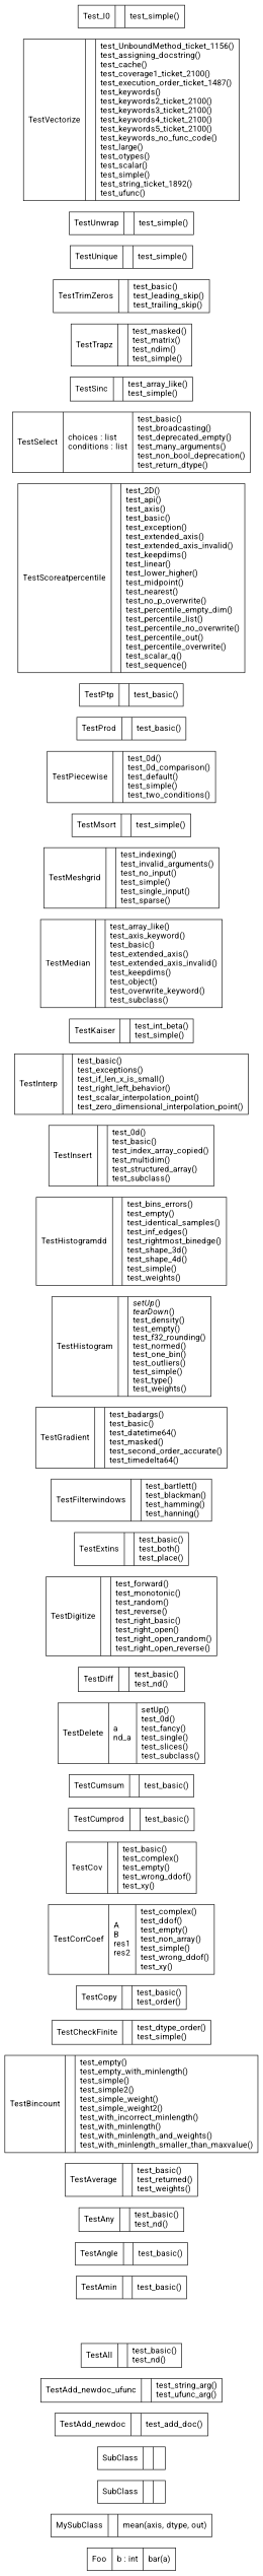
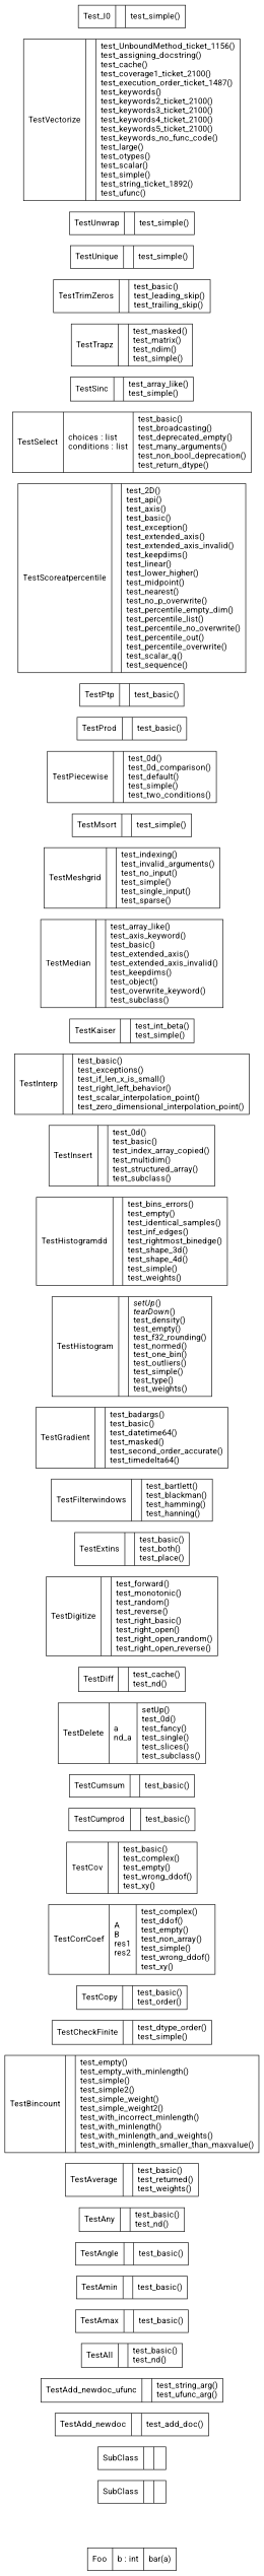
  digraph {
    rankdir=LR
    fontname=Roboto
    node [color=black fontcolor=black shape=record style=solid fontname=Roboto]
    n1 [label=<{Foo|b : int<br ALIGN="LEFT"/>|bar(a)<br ALIGN="LEFT"/>}>]
-   n2 [label=<{MySubClass|<br ALIGN="LEFT"/>|mean(axis, dtype, out)<br ALIGN="LEFT"/>}>]
    n3 [label=<{SubClass|<br ALIGN="LEFT"/>|}>]
    n4 [label=<{SubClass|<br ALIGN="LEFT"/>|}>]
    n5 [label=<{TestAdd_newdoc|<br ALIGN="LEFT"/>|test_add_doc()<br ALIGN="LEFT"/>}>]
    n6 [label=<{TestAdd_newdoc_ufunc|<br ALIGN="LEFT"/>|test_string_arg()<br ALIGN="LEFT"/>test_ufunc_arg()<br ALIGN="LEFT"/>}>]
    n7 [label=<{TestAll|<br ALIGN="LEFT"/>|test_basic()<br ALIGN="LEFT"/>test_nd()<br ALIGN="LEFT"/>}>]
+   n8 [label=<{TestAmax|<br ALIGN="LEFT"/>|test_basic()<br ALIGN="LEFT"/>}>]
    n9 [label=<{TestAmin|<br ALIGN="LEFT"/>|test_basic()<br ALIGN="LEFT"/>}>]
    n10 [label=<{TestAngle|<br ALIGN="LEFT"/>|test_basic()<br ALIGN="LEFT"/>}>]
    n11 [label=<{TestAny|<br ALIGN="LEFT"/>|test_basic()<br ALIGN="LEFT"/>test_nd()<br ALIGN="LEFT"/>}>]
    n12 [label=<{TestAverage|<br ALIGN="LEFT"/>|test_basic()<br ALIGN="LEFT"/>test_returned()<br ALIGN="LEFT"/>test_weights()<br ALIGN="LEFT"/>}>]
    n13 [label=<{TestBincount|<br ALIGN="LEFT"/>|test_empty()<br ALIGN="LEFT"/>test_empty_with_minlength()<br ALIGN="LEFT"/>test_simple()<br ALIGN="LEFT"/>test_simple2()<br ALIGN="LEFT"/>test_simple_weight()<br ALIGN="LEFT"/>test_simple_weight2()<br ALIGN="LEFT"/>test_with_incorrect_minlength()<br ALIGN="LEFT"/>test_with_minlength()<br ALIGN="LEFT"/>test_with_minlength_and_weights()<br ALIGN="LEFT"/>test_with_minlength_smaller_than_maxvalue()<br ALIGN="LEFT"/>}>]
    n14 [label=<{TestCheckFinite|<br ALIGN="LEFT"/>|test_dtype_order()<br ALIGN="LEFT"/>test_simple()<br ALIGN="LEFT"/>}>]
    n15 [label=<{TestCopy|<br ALIGN="LEFT"/>|test_basic()<br ALIGN="LEFT"/>test_order()<br ALIGN="LEFT"/>}>]
    n16 [label=<{TestCorrCoef|A<br ALIGN="LEFT"/>B<br ALIGN="LEFT"/>res1<br ALIGN="LEFT"/>res2<br ALIGN="LEFT"/>|test_complex()<br ALIGN="LEFT"/>test_ddof()<br ALIGN="LEFT"/>test_empty()<br ALIGN="LEFT"/>test_non_array()<br ALIGN="LEFT"/>test_simple()<br ALIGN="LEFT"/>test_wrong_ddof()<br ALIGN="LEFT"/>test_xy()<br ALIGN="LEFT"/>}>]
    n17 [label=<{TestCov|<br ALIGN="LEFT"/>|test_basic()<br ALIGN="LEFT"/>test_complex()<br ALIGN="LEFT"/>test_empty()<br ALIGN="LEFT"/>test_wrong_ddof()<br ALIGN="LEFT"/>test_xy()<br ALIGN="LEFT"/>}>]
    n18 [label=<{TestCumprod|<br ALIGN="LEFT"/>|test_basic()<br ALIGN="LEFT"/>}>]
    n19 [label=<{TestCumsum|<br ALIGN="LEFT"/>|test_basic()<br ALIGN="LEFT"/>}>]
    n20 [label=<{TestDelete|a<br ALIGN="LEFT"/>nd_a<br ALIGN="LEFT"/>|setUp()<br ALIGN="LEFT"/>test_0d()<br ALIGN="LEFT"/>test_fancy()<br ALIGN="LEFT"/>test_single()<br ALIGN="LEFT"/>test_slices()<br ALIGN="LEFT"/>test_subclass()<br ALIGN="LEFT"/>}>]
-   n21 [label=<{TestDiff|<br ALIGN="LEFT"/>|test_basic()<br ALIGN="LEFT"/>test_nd()<br ALIGN="LEFT"/>}>]
+   n21 [label=<{TestDiff|<br ALIGN="LEFT"/>|test_cache()<br ALIGN="LEFT"/>test_nd()<br ALIGN="LEFT"/>}>]
    n22 [label=<{TestDigitize|<br ALIGN="LEFT"/>|test_forward()<br ALIGN="LEFT"/>test_monotonic()<br ALIGN="LEFT"/>test_random()<br ALIGN="LEFT"/>test_reverse()<br ALIGN="LEFT"/>test_right_basic()<br ALIGN="LEFT"/>test_right_open()<br ALIGN="LEFT"/>test_right_open_random()<br ALIGN="LEFT"/>test_right_open_reverse()<br ALIGN="LEFT"/>}>]
    n23 [label=<{TestExtins|<br ALIGN="LEFT"/>|test_basic()<br ALIGN="LEFT"/>test_both()<br ALIGN="LEFT"/>test_place()<br ALIGN="LEFT"/>}>]
    n24 [label=<{TestFilterwindows|<br ALIGN="LEFT"/>|test_bartlett()<br ALIGN="LEFT"/>test_blackman()<br ALIGN="LEFT"/>test_hamming()<br ALIGN="LEFT"/>test_hanning()<br ALIGN="LEFT"/>}>]
    n25 [label=<{TestGradient|<br ALIGN="LEFT"/>|test_badargs()<br ALIGN="LEFT"/>test_basic()<br ALIGN="LEFT"/>test_datetime64()<br ALIGN="LEFT"/>test_masked()<br ALIGN="LEFT"/>test_second_order_accurate()<br ALIGN="LEFT"/>test_timedelta64()<br ALIGN="LEFT"/>}>]
    n26 [label=<{TestHistogram|<br ALIGN="LEFT"/>|<I>setUp</I>()<br ALIGN="LEFT"/><I>tearDown</I>()<br ALIGN="LEFT"/>test_density()<br ALIGN="LEFT"/>test_empty()<br ALIGN="LEFT"/>test_f32_rounding()<br ALIGN="LEFT"/>test_normed()<br ALIGN="LEFT"/>test_one_bin()<br ALIGN="LEFT"/>test_outliers()<br ALIGN="LEFT"/>test_simple()<br ALIGN="LEFT"/>test_type()<br ALIGN="LEFT"/>test_weights()<br ALIGN="LEFT"/>}>]
    n27 [label=<{TestHistogramdd|<br ALIGN="LEFT"/>|test_bins_errors()<br ALIGN="LEFT"/>test_empty()<br ALIGN="LEFT"/>test_identical_samples()<br ALIGN="LEFT"/>test_inf_edges()<br ALIGN="LEFT"/>test_rightmost_binedge()<br ALIGN="LEFT"/>test_shape_3d()<br ALIGN="LEFT"/>test_shape_4d()<br ALIGN="LEFT"/>test_simple()<br ALIGN="LEFT"/>test_weights()<br ALIGN="LEFT"/>}>]
    n28 [label=<{TestInsert|<br ALIGN="LEFT"/>|test_0d()<br ALIGN="LEFT"/>test_basic()<br ALIGN="LEFT"/>test_index_array_copied()<br ALIGN="LEFT"/>test_multidim()<br ALIGN="LEFT"/>test_structured_array()<br ALIGN="LEFT"/>test_subclass()<br ALIGN="LEFT"/>}>]
    n29 [label=<{TestInterp|<br ALIGN="LEFT"/>|test_basic()<br ALIGN="LEFT"/>test_exceptions()<br ALIGN="LEFT"/>test_if_len_x_is_small()<br ALIGN="LEFT"/>test_right_left_behavior()<br ALIGN="LEFT"/>test_scalar_interpolation_point()<br ALIGN="LEFT"/>test_zero_dimensional_interpolation_point()<br ALIGN="LEFT"/>}>]
    n30 [label=<{TestKaiser|<br ALIGN="LEFT"/>|test_int_beta()<br ALIGN="LEFT"/>test_simple()<br ALIGN="LEFT"/>}>]
    n31 [label=<{TestMedian|<br ALIGN="LEFT"/>|test_array_like()<br ALIGN="LEFT"/>test_axis_keyword()<br ALIGN="LEFT"/>test_basic()<br ALIGN="LEFT"/>test_extended_axis()<br ALIGN="LEFT"/>test_extended_axis_invalid()<br ALIGN="LEFT"/>test_keepdims()<br ALIGN="LEFT"/>test_object()<br ALIGN="LEFT"/>test_overwrite_keyword()<br ALIGN="LEFT"/>test_subclass()<br ALIGN="LEFT"/>}>]
    n32 [label=<{TestMeshgrid|<br ALIGN="LEFT"/>|test_indexing()<br ALIGN="LEFT"/>test_invalid_arguments()<br ALIGN="LEFT"/>test_no_input()<br ALIGN="LEFT"/>test_simple()<br ALIGN="LEFT"/>test_single_input()<br ALIGN="LEFT"/>test_sparse()<br ALIGN="LEFT"/>}>]
    n33 [label=<{TestMsort|<br ALIGN="LEFT"/>|test_simple()<br ALIGN="LEFT"/>}>]
    n34 [label=<{TestPiecewise|<br ALIGN="LEFT"/>|test_0d()<br ALIGN="LEFT"/>test_0d_comparison()<br ALIGN="LEFT"/>test_default()<br ALIGN="LEFT"/>test_simple()<br ALIGN="LEFT"/>test_two_conditions()<br ALIGN="LEFT"/>}>]
    n35 [label=<{TestProd|<br ALIGN="LEFT"/>|test_basic()<br ALIGN="LEFT"/>}>]
    n36 [label=<{TestPtp|<br ALIGN="LEFT"/>|test_basic()<br ALIGN="LEFT"/>}>]
    n37 [label=<{TestScoreatpercentile|<br ALIGN="LEFT"/>|test_2D()<br ALIGN="LEFT"/>test_api()<br ALIGN="LEFT"/>test_axis()<br ALIGN="LEFT"/>test_basic()<br ALIGN="LEFT"/>test_exception()<br ALIGN="LEFT"/>test_extended_axis()<br ALIGN="LEFT"/>test_extended_axis_invalid()<br ALIGN="LEFT"/>test_keepdims()<br ALIGN="LEFT"/>test_linear()<br ALIGN="LEFT"/>test_lower_higher()<br ALIGN="LEFT"/>test_midpoint()<br ALIGN="LEFT"/>test_nearest()<br ALIGN="LEFT"/>test_no_p_overwrite()<br ALIGN="LEFT"/>test_percentile_empty_dim()<br ALIGN="LEFT"/>test_percentile_list()<br ALIGN="LEFT"/>test_percentile_no_overwrite()<br ALIGN="LEFT"/>test_percentile_out()<br ALIGN="LEFT"/>test_percentile_overwrite()<br ALIGN="LEFT"/>test_scalar_q()<br ALIGN="LEFT"/>test_sequence()<br ALIGN="LEFT"/>}>]
    n38 [label=<{TestSelect|choices : list<br ALIGN="LEFT"/>conditions : list<br ALIGN="LEFT"/>|test_basic()<br ALIGN="LEFT"/>test_broadcasting()<br ALIGN="LEFT"/>test_deprecated_empty()<br ALIGN="LEFT"/>test_many_arguments()<br ALIGN="LEFT"/>test_non_bool_deprecation()<br ALIGN="LEFT"/>test_return_dtype()<br ALIGN="LEFT"/>}>]
    n39 [label=<{TestSinc|<br ALIGN="LEFT"/>|test_array_like()<br ALIGN="LEFT"/>test_simple()<br ALIGN="LEFT"/>}>]
    n40 [label=<{TestTrapz|<br ALIGN="LEFT"/>|test_masked()<br ALIGN="LEFT"/>test_matrix()<br ALIGN="LEFT"/>test_ndim()<br ALIGN="LEFT"/>test_simple()<br ALIGN="LEFT"/>}>]
    n41 [label=<{TestTrimZeros|<br ALIGN="LEFT"/>|test_basic()<br ALIGN="LEFT"/>test_leading_skip()<br ALIGN="LEFT"/>test_trailing_skip()<br ALIGN="LEFT"/>}>]
    n42 [label=<{TestUnique|<br ALIGN="LEFT"/>|test_simple()<br ALIGN="LEFT"/>}>]
    n43 [label=<{TestUnwrap|<br ALIGN="LEFT"/>|test_simple()<br ALIGN="LEFT"/>}>]
    n44 [label=<{TestVectorize|<br ALIGN="LEFT"/>|test_UnboundMethod_ticket_1156()<br ALIGN="LEFT"/>test_assigning_docstring()<br ALIGN="LEFT"/>test_cache()<br ALIGN="LEFT"/>test_coverage1_ticket_2100()<br ALIGN="LEFT"/>test_execution_order_ticket_1487()<br ALIGN="LEFT"/>test_keywords()<br ALIGN="LEFT"/>test_keywords2_ticket_2100()<br ALIGN="LEFT"/>test_keywords3_ticket_2100()<br ALIGN="LEFT"/>test_keywords4_ticket_2100()<br ALIGN="LEFT"/>test_keywords5_ticket_2100()<br ALIGN="LEFT"/>test_keywords_no_func_code()<br ALIGN="LEFT"/>test_large()<br ALIGN="LEFT"/>test_otypes()<br ALIGN="LEFT"/>test_scalar()<br ALIGN="LEFT"/>test_simple()<br ALIGN="LEFT"/>test_string_ticket_1892()<br ALIGN="LEFT"/>test_ufunc()<br ALIGN="LEFT"/>}>]
    n45 [label=<{Test_I0|<br ALIGN="LEFT"/>|test_simple()<br ALIGN="LEFT"/>}>]
  }
